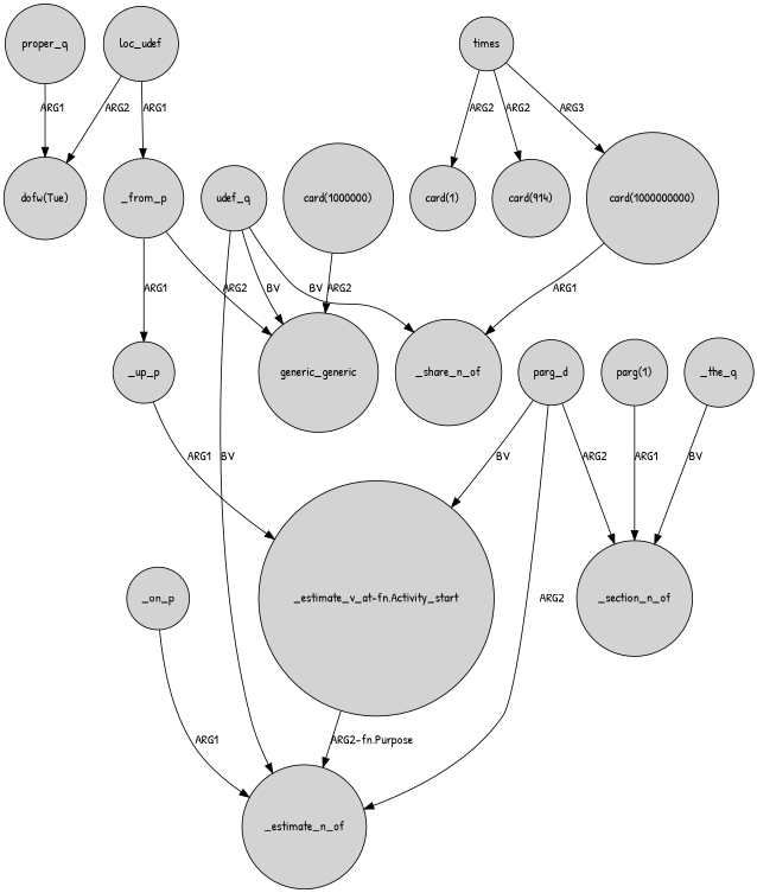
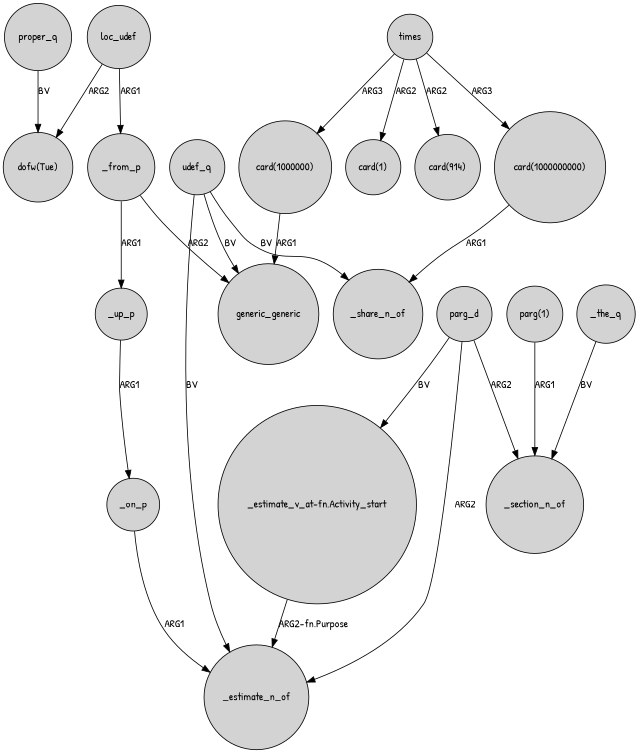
  digraph {
    fontname="Patrick Hand"
    node [fontname="Patrick Hand" shape=circle style=filled]
    edge [fontname="Patrick Hand"]
    n1 [label=loc_udef]
    _from_p
    "dofw(Tue)"
    n4 [label=generic_generic]
    _up_p
    "_estimate_v_at-fn.Activity_start"
    times
    "card(1000000)"
    "card(1)"
    "card(1000000000)"
    "card(914)"
    _share_n_of
    n13 [label=_estimate_n_of]
    _the_q
    _section_n_of
    udef_q
    n17 [label="parg(1)"]
    _on_p
    proper_q
    parg_d
    n1 -> _from_p [label=ARG1]
    n1 -> "dofw(Tue)" [label=ARG2]
    _from_p -> n4 [label=ARG2]
    _from_p -> _up_p [label=ARG1]
-   _up_p -> "_estimate_v_at-fn.Activity_start" [label=ARG1]
+   _up_p -> _on_p [label=ARG1]
    "_estimate_v_at-fn.Activity_start" -> n13 [label="ARG2-fn.Purpose"]
+   times -> "card(1000000)" [label=ARG3]
    times -> "card(1)" [label=ARG2]
    times -> "card(1000000000)" [label=ARG3]
    times -> "card(914)" [label=ARG2]
-   "card(1000000)" -> n4 [label=ARG2]
+   "card(1000000)" -> n4 [label=ARG1]
    "card(1000000000)" -> _share_n_of [label=ARG1]
    _the_q -> _section_n_of [label=BV]
    udef_q -> n4 [label=BV]
    udef_q -> _share_n_of [label=BV]
    udef_q -> n13 [label=BV]
    n17 -> _section_n_of [label=ARG1]
    _on_p -> n13 [label=ARG1]
-   proper_q -> "dofw(Tue)" [label=ARG1]
+   proper_q -> "dofw(Tue)" [label=BV]
    parg_d -> "_estimate_v_at-fn.Activity_start" [label=BV]
    parg_d -> n13 [label=ARG2]
    parg_d -> _section_n_of [label=ARG2]
  }
